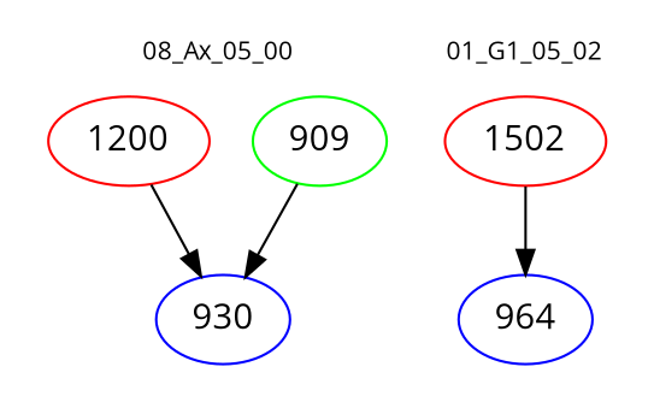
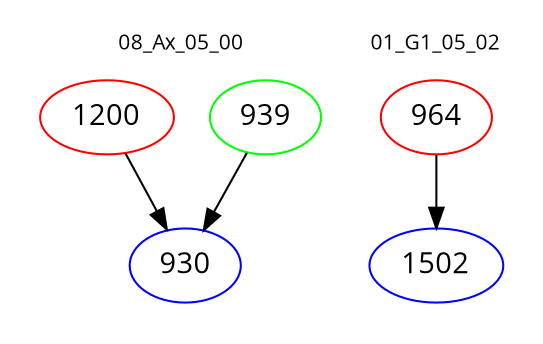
  digraph {
    fontname="Open Sans"
    node [color=blue fontname="Open Sans"]
    edge [color=black fontname="Open Sans"]
-   n1 [color=green label=909]
+   n1 [color=green label=939]
    n2 [label=930]
    n3 [color=red label=1200]
-   n4 [label=964]
-   n5 [color=red label=1502]
+   n4 [color=red label=964]
+   n5 [label=1502]
    subgraph cluster_1 {
      color=white
      fontsize=10
      label="08_Ax_05_00"
      n1
      n2
      n3
    }
    subgraph cluster_2 {
      color=white
      fontsize=10
      label="01_G1_05_02"
      n4
      n5
    }
    n1 -> n2
    n3 -> n2
-   n5 -> n4
+   n4 -> n5
  }
